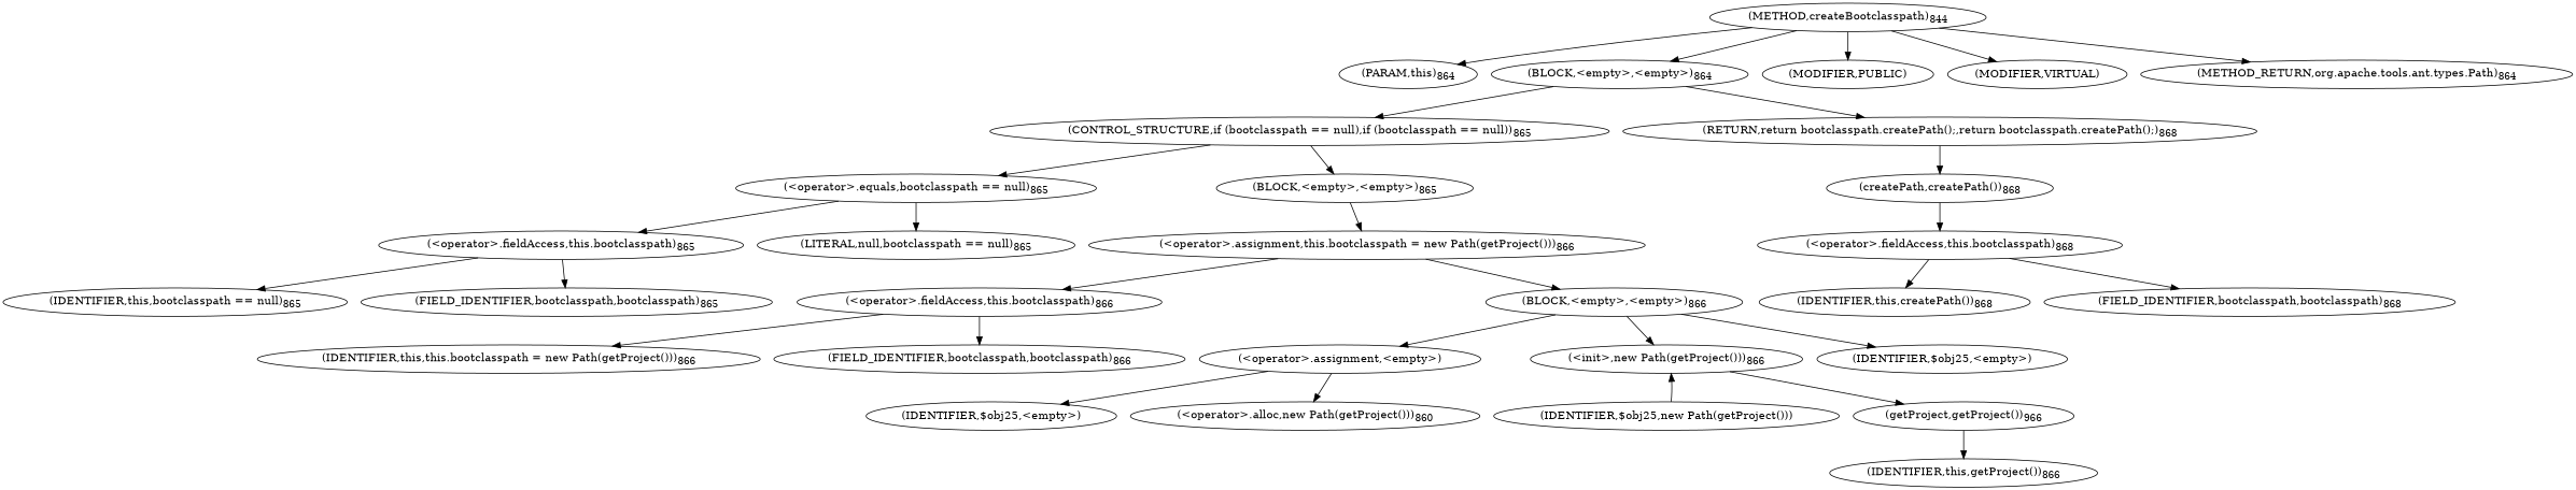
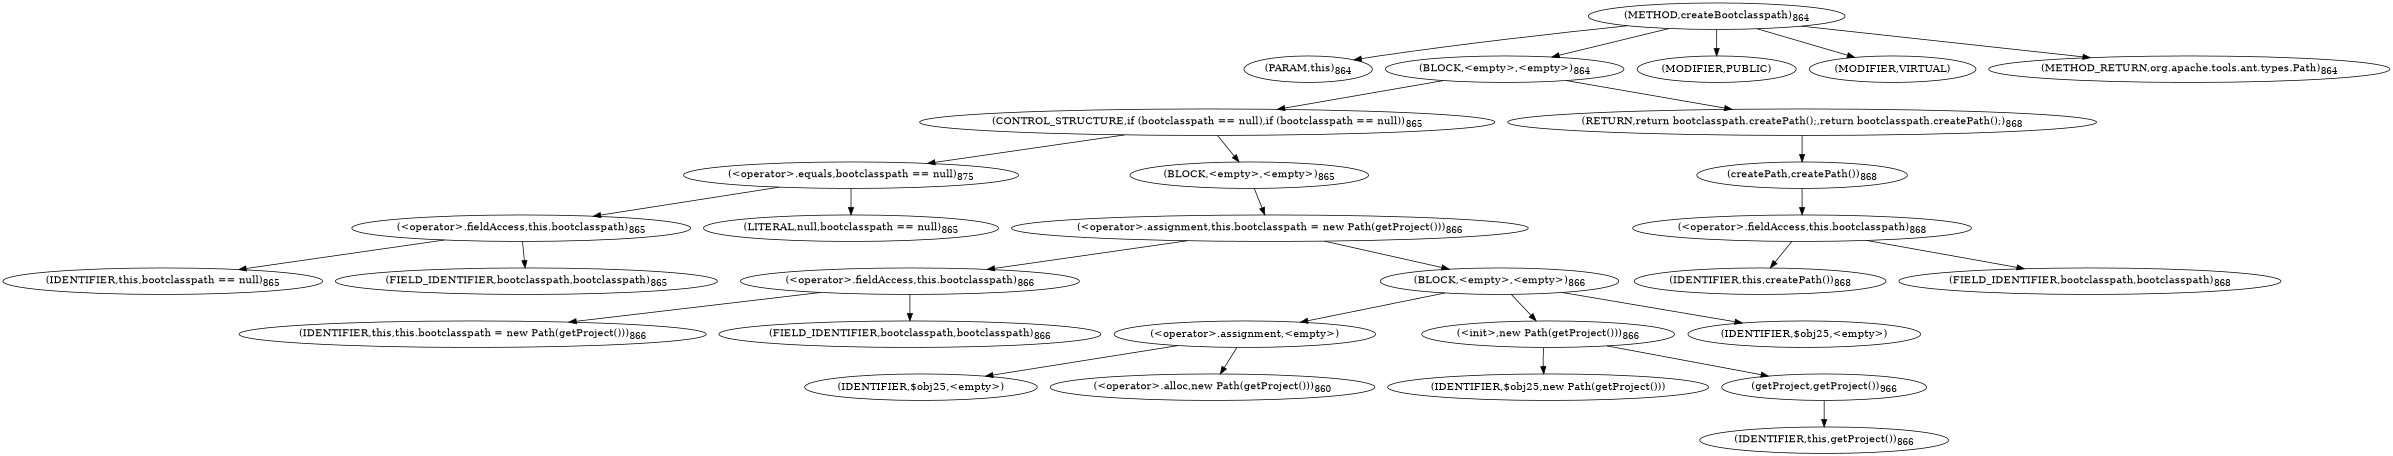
  digraph {
-   n1 [label=<(METHOD,createBootclasspath)<SUB>844</SUB>>]
+   n1 [label=<(METHOD,createBootclasspath)<SUB>864</SUB>>]
    n2 [label=<(PARAM,this)<SUB>864</SUB>>]
    n3 [label=<(BLOCK,&lt;empty&gt;,&lt;empty&gt;)<SUB>864</SUB>>]
    n4 [label=<(MODIFIER,PUBLIC)>]
    n5 [label=<(MODIFIER,VIRTUAL)>]
    n6 [label=<(METHOD_RETURN,org.apache.tools.ant.types.Path)<SUB>864</SUB>>]
    n7 [label=<(CONTROL_STRUCTURE,if (bootclasspath == null),if (bootclasspath == null))<SUB>865</SUB>>]
    n8 [label=<(RETURN,return bootclasspath.createPath();,return bootclasspath.createPath();)<SUB>868</SUB>>]
-   n9 [label=<(&lt;operator&gt;.equals,bootclasspath == null)<SUB>865</SUB>>]
+   n9 [label=<(&lt;operator&gt;.equals,bootclasspath == null)<SUB>875</SUB>>]
    n10 [label=<(BLOCK,&lt;empty&gt;,&lt;empty&gt;)<SUB>865</SUB>>]
    n11 [label=<(createPath,createPath())<SUB>868</SUB>>]
    n12 [label=<(&lt;operator&gt;.fieldAccess,this.bootclasspath)<SUB>865</SUB>>]
    n13 [label=<(LITERAL,null,bootclasspath == null)<SUB>865</SUB>>]
    n14 [label=<(&lt;operator&gt;.assignment,this.bootclasspath = new Path(getProject()))<SUB>866</SUB>>]
    n15 [label=<(IDENTIFIER,this,bootclasspath == null)<SUB>865</SUB>>]
    n16 [label=<(FIELD_IDENTIFIER,bootclasspath,bootclasspath)<SUB>865</SUB>>]
    n17 [label=<(&lt;operator&gt;.fieldAccess,this.bootclasspath)<SUB>866</SUB>>]
    n18 [label=<(BLOCK,&lt;empty&gt;,&lt;empty&gt;)<SUB>866</SUB>>]
    n19 [label=<(IDENTIFIER,this,this.bootclasspath = new Path(getProject()))<SUB>866</SUB>>]
    n20 [label=<(FIELD_IDENTIFIER,bootclasspath,bootclasspath)<SUB>866</SUB>>]
    n21 [label=<(&lt;operator&gt;.assignment,&lt;empty&gt;)>]
    n22 [label=<(&lt;init&gt;,new Path(getProject()))<SUB>866</SUB>>]
    n23 [label=<(IDENTIFIER,$obj25,&lt;empty&gt;)>]
    n24 [label=<(IDENTIFIER,$obj25,&lt;empty&gt;)>]
    n25 [label=<(&lt;operator&gt;.alloc,new Path(getProject()))<SUB>860</SUB>>]
    n26 [label=<(IDENTIFIER,$obj25,new Path(getProject()))>]
    n27 [label=<(getProject,getProject())<SUB>966</SUB>>]
    n28 [label=<(IDENTIFIER,this,getProject())<SUB>866</SUB>>]
    n29 [label=<(&lt;operator&gt;.fieldAccess,this.bootclasspath)<SUB>868</SUB>>]
    n30 [label=<(IDENTIFIER,this,createPath())<SUB>868</SUB>>]
    n31 [label=<(FIELD_IDENTIFIER,bootclasspath,bootclasspath)<SUB>868</SUB>>]
    n1 -> n2
    n1 -> n3
    n1 -> n4
    n1 -> n5
    n1 -> n6
    n3 -> n7
    n3 -> n8
    n7 -> n9
    n7 -> n10
    n8 -> n11
    n9 -> n12
    n9 -> n13
    n10 -> n14
    n11 -> n29
    n12 -> n15
    n12 -> n16
    n14 -> n17
    n14 -> n18
    n17 -> n19
    n17 -> n20
    n18 -> n21
    n18 -> n22
    n18 -> n23
    n21 -> n24
    n21 -> n25
-   n26 -> n22
+   n22 -> n26
    n22 -> n27
    n27 -> n28
    n29 -> n30
    n29 -> n31
  }
